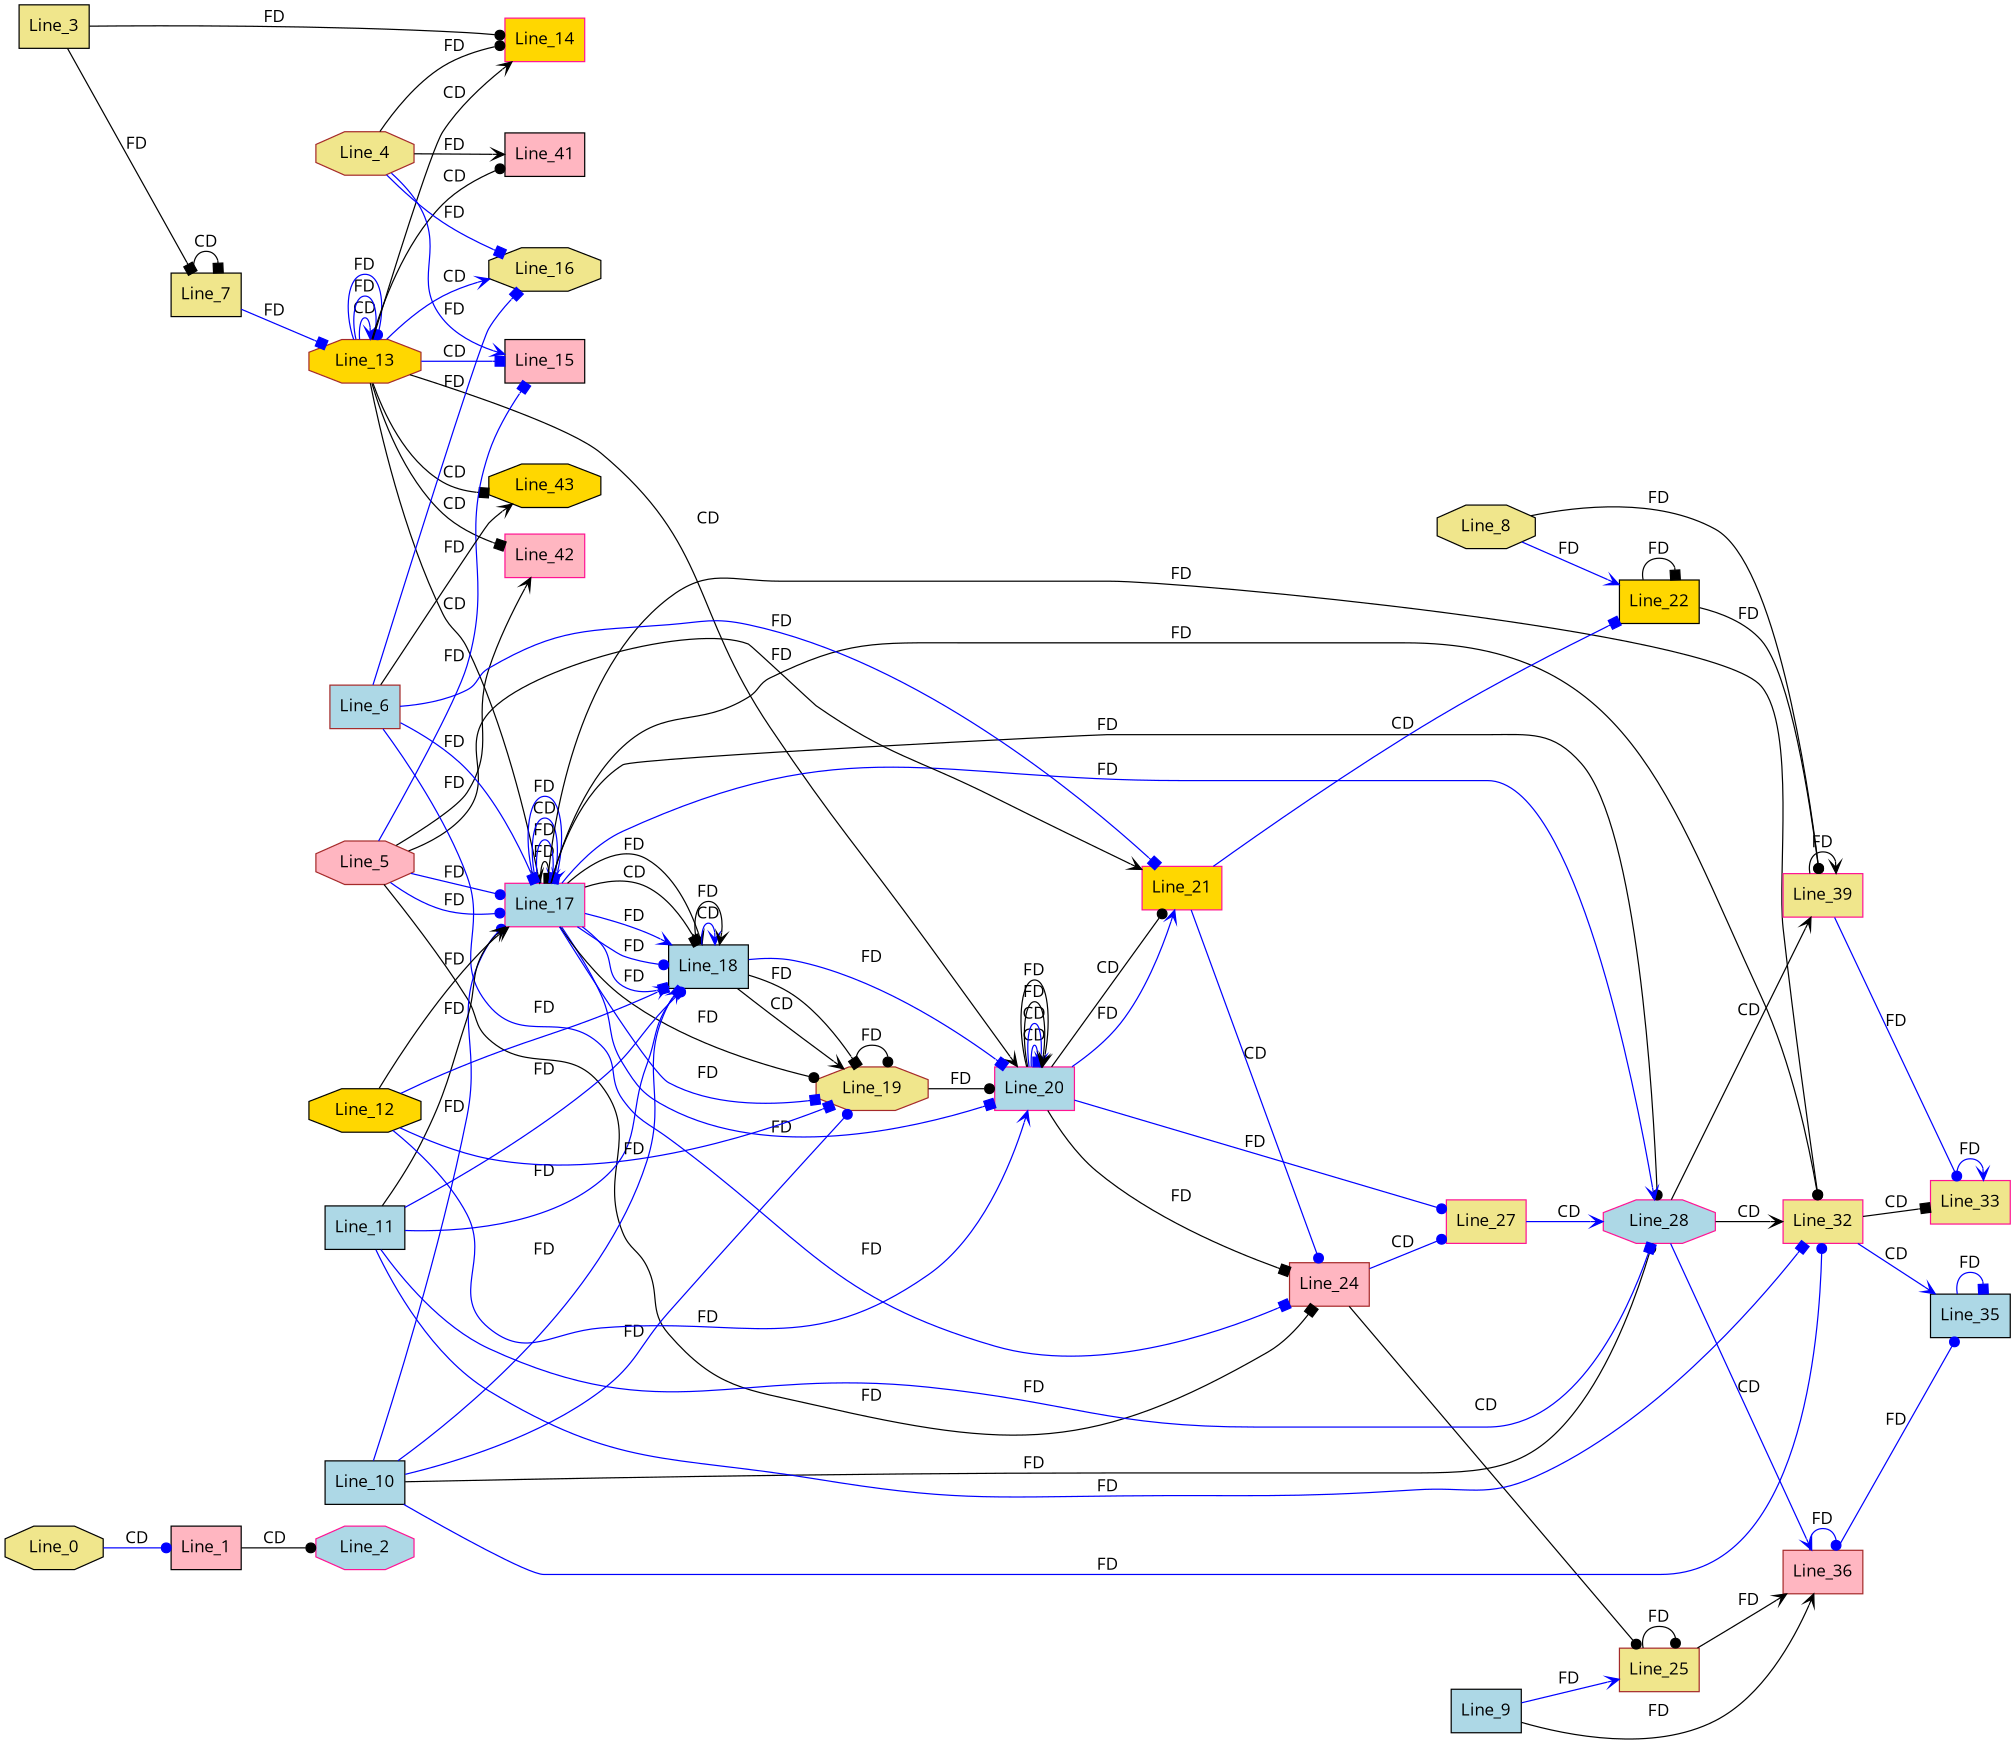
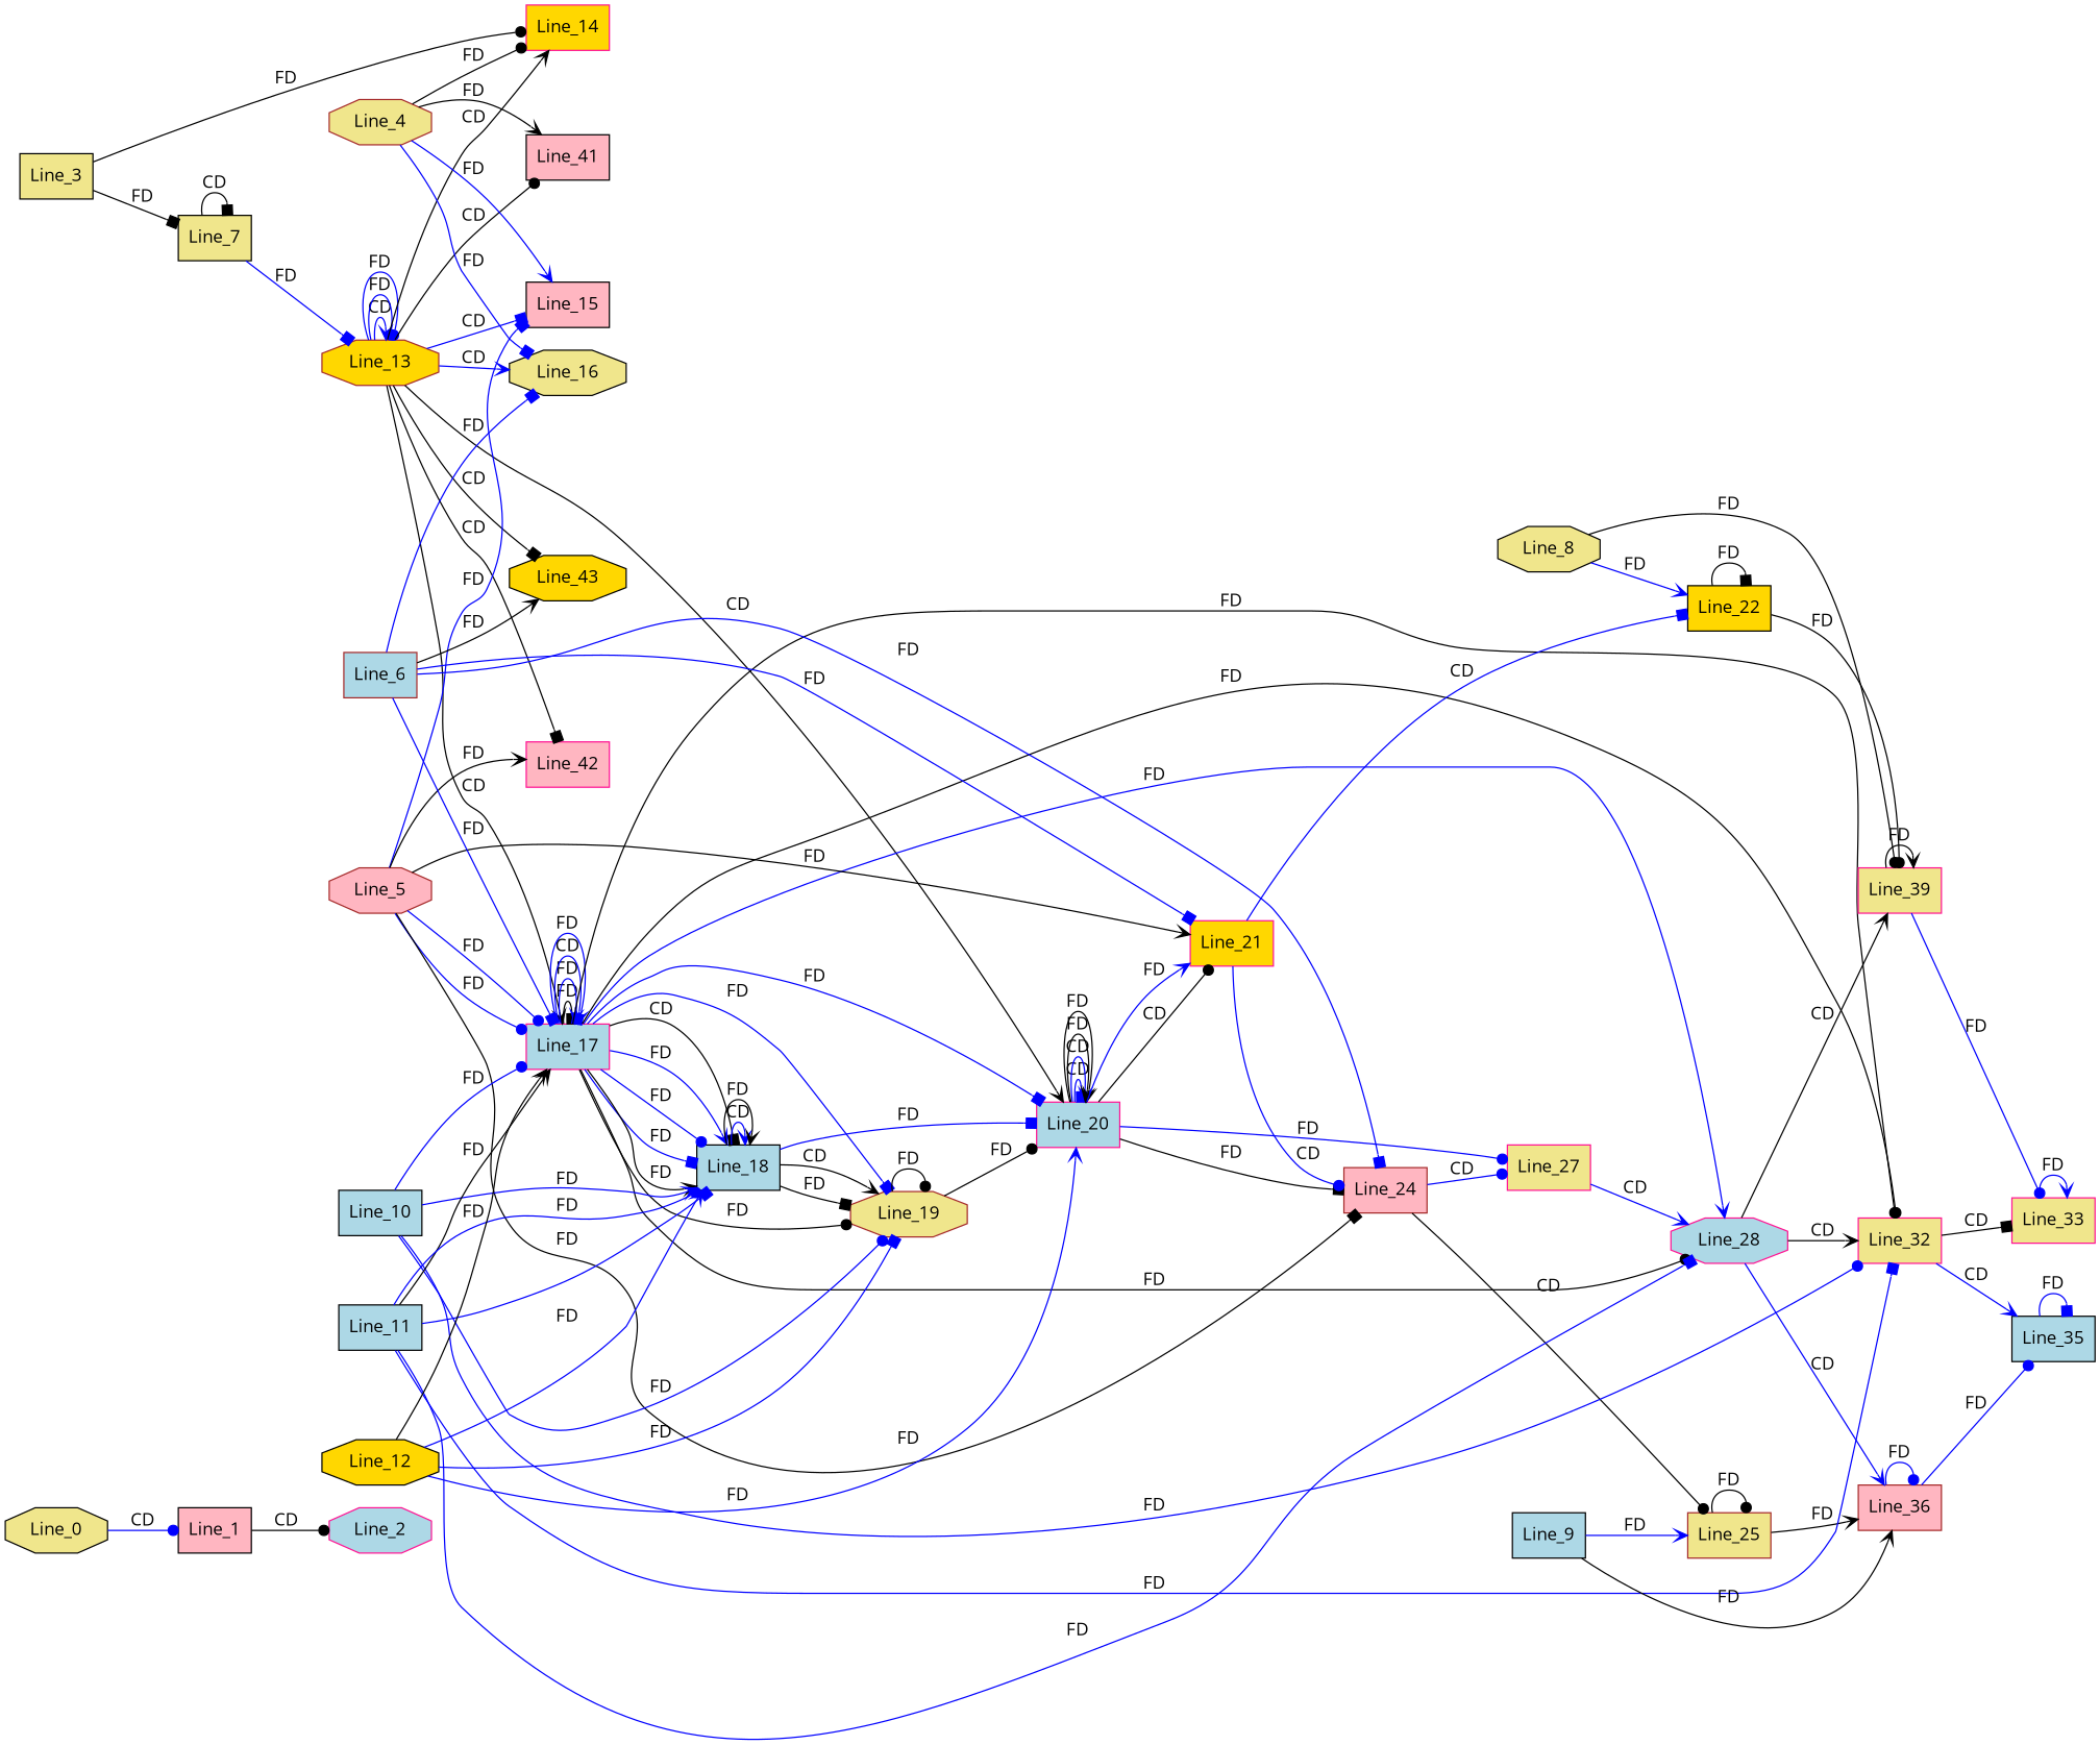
  digraph {
    fontname="Open Sans"
    rankdir=LR
    node [color=black fillcolor=khaki fontname="Open Sans" shape=box style=filled]
    edge [arrowhead=vee color=blue fontname="Open Sans"]
    Line_0 [shape=octagon]
    Line_1 [fillcolor=lightpink]
    Line_2 [color=deeppink fillcolor=lightblue shape=octagon]
    Line_7
    Line_13 [color=brown fillcolor=gold shape=octagon]
    Line_14 [color=deeppink fillcolor=gold]
    Line_15 [fillcolor=lightpink]
    Line_16 [shape=octagon]
    Line_17 [color=deeppink fillcolor=lightblue]
    Line_20 [color=deeppink fillcolor=lightblue]
    Line_41 [fillcolor=lightpink]
    Line_42 [color=deeppink fillcolor=lightpink]
    Line_43 [fillcolor=gold shape=octagon]
    Line_3
    Line_18 [fillcolor=lightblue]
    Line_19 [color=brown shape=octagon]
    Line_28 [color=deeppink fillcolor=lightblue shape=octagon]
    Line_32 [color=deeppink]
    Line_21 [color=deeppink fillcolor=gold]
    Line_24 [color=brown fillcolor=lightpink]
    Line_27 [color=deeppink]
    Line_4 [color=brown shape=octagon]
    Line_5 [color=brown fillcolor=lightpink shape=octagon]
    Line_22 [fillcolor=gold]
    Line_25 [color=brown]
    Line_6 [color=brown fillcolor=lightblue]
    n27 [color=deeppink label=Line_39]
    n28 [color=brown fillcolor=lightpink label=Line_36]
    Line_33 [color=deeppink]
    Line_35 [fillcolor=lightblue]
    Line_10 [fillcolor=lightblue]
    Line_11 [fillcolor=lightblue]
    Line_12 [fillcolor=gold shape=octagon]
    Line_8 [shape=octagon]
    Line_9 [fillcolor=lightblue]
    Line_0 -> Line_1 [arrowhead=dot label=CD]
    Line_1 -> Line_2 [arrowhead=dot color=black label=CD]
    Line_7 -> Line_7 [arrowhead=box color=black label=CD]
    Line_7 -> Line_13 [arrowhead=box label=FD]
    Line_13 -> Line_13 [label=CD]
    Line_13 -> Line_13 [arrowhead=dot label=FD]
    Line_13 -> Line_13 [arrowhead=dot label=FD]
    Line_13 -> Line_14 [color=black label=CD]
    Line_13 -> Line_15 [arrowhead=box label=CD]
    Line_13 -> Line_16 [label=CD]
    Line_13 -> Line_17 [color=black label=CD]
    Line_13 -> Line_20 [color=black label=CD]
    Line_13 -> Line_41 [arrowhead=dot color=black label=CD]
    Line_13 -> Line_42 [arrowhead=box color=black label=CD]
    Line_13 -> Line_43 [arrowhead=box color=black label=CD]
    Line_17 -> Line_17 [arrowhead=box color=black label=FD]
    Line_17 -> Line_17 [label=FD]
    Line_17 -> Line_17 [arrowhead=box label=CD]
    Line_17 -> Line_17 [label=FD]
    Line_17 -> Line_20 [arrowhead=box label=FD]
    Line_17 -> Line_18 [arrowhead=box color=black label=CD]
    Line_17 -> Line_18 [label=FD]
    Line_17 -> Line_18 [arrowhead=dot label=FD]
    Line_17 -> Line_18 [arrowhead=box label=FD]
    Line_17 -> Line_18 [color=black label=FD]
    Line_17 -> Line_19 [arrowhead=dot color=black label=FD]
    Line_17 -> Line_19 [arrowhead=box label=FD]
    Line_17 -> Line_28 [arrowhead=dot color=black label=FD]
    Line_17 -> Line_28 [label=FD]
    Line_17 -> Line_32 [arrowhead=dot color=black label=FD]
    Line_17 -> Line_32 [arrowhead=dot color=black label=FD]
    Line_20 -> Line_20 [arrowhead=box label=CD]
    Line_20 -> Line_20 [label=CD]
    Line_20 -> Line_20 [color=black label=FD]
    Line_20 -> Line_20 [color=black label=FD]
    Line_20 -> Line_21 [arrowhead=dot color=black label=CD]
    Line_20 -> Line_21 [label=FD]
    Line_20 -> Line_24 [arrowhead=box color=black label=FD]
    Line_20 -> Line_27 [arrowhead=dot label=FD]
    Line_3 -> Line_7 [arrowhead=box color=black label=FD]
    Line_3 -> Line_14 [arrowhead=dot color=black label=FD]
    Line_18 -> Line_20 [arrowhead=box label=FD]
    Line_18 -> Line_18 [label=CD]
    Line_18 -> Line_18 [color=black label=FD]
    Line_18 -> Line_19 [color=black label=CD]
    Line_18 -> Line_19 [arrowhead=box color=black label=FD]
    Line_19 -> Line_20 [arrowhead=dot color=black label=FD]
    Line_19 -> Line_19 [arrowhead=dot color=black label=FD]
    Line_28 -> Line_32 [color=black label=CD]
    Line_28 -> n27 [color=black label=CD]
    Line_28 -> n28 [label=CD]
    Line_32 -> Line_33 [arrowhead=box color=black label=CD]
    Line_32 -> Line_35 [label=CD]
    Line_21 -> Line_24 [arrowhead=dot label=CD]
    Line_21 -> Line_22 [arrowhead=box label=CD]
    Line_24 -> Line_27 [arrowhead=dot label=CD]
    Line_24 -> Line_25 [arrowhead=dot color=black label=CD]
    Line_27 -> Line_28 [label=CD]
    Line_4 -> Line_14 [arrowhead=dot color=black label=FD]
    Line_4 -> Line_15 [label=FD]
    Line_4 -> Line_16 [arrowhead=box label=FD]
    Line_4 -> Line_41 [color=black label=FD]
    Line_5 -> Line_15 [arrowhead=box label=FD]
    Line_5 -> Line_17 [arrowhead=dot label=FD]
    Line_5 -> Line_17 [arrowhead=dot label=FD]
    Line_5 -> Line_42 [color=black label=FD]
    Line_5 -> Line_21 [color=black label=FD]
    Line_5 -> Line_24 [arrowhead=box color=black label=FD]
    Line_22 -> Line_22 [arrowhead=box color=black label=FD]
    Line_22 -> n27 [arrowhead=dot color=black label=FD]
    Line_25 -> Line_25 [arrowhead=dot color=black label=FD]
    Line_25 -> n28 [color=black label=FD]
    Line_6 -> Line_16 [arrowhead=box label=FD]
    Line_6 -> Line_17 [arrowhead=box label=FD]
    Line_6 -> Line_43 [color=black label=FD]
    Line_6 -> Line_21 [arrowhead=box label=FD]
    Line_6 -> Line_24 [arrowhead=box label=FD]
    n27 -> n27 [color=black label=FD]
    n27 -> Line_33 [arrowhead=dot label=FD]
    n28 -> n28 [arrowhead=dot label=FD]
    n28 -> Line_35 [arrowhead=dot label=FD]
    Line_33 -> Line_33 [label=FD]
    Line_35 -> Line_35 [arrowhead=box label=FD]
    Line_10 -> Line_17 [arrowhead=dot label=FD]
    Line_10 -> Line_18 [label=FD]
    Line_10 -> Line_19 [arrowhead=dot label=FD]
-   Line_10 -> Line_28 [arrowhead=dot color=black label=FD]
    Line_10 -> Line_32 [arrowhead=dot label=FD]
    Line_11 -> Line_17 [color=black label=FD]
    Line_11 -> Line_18 [arrowhead=dot label=FD]
    Line_11 -> Line_18 [arrowhead=box label=FD]
    Line_11 -> Line_28 [arrowhead=box label=FD]
    Line_11 -> Line_32 [arrowhead=box label=FD]
    Line_12 -> Line_17 [color=black label=FD]
    Line_12 -> Line_20 [label=FD]
    Line_12 -> Line_18 [label=FD]
    Line_12 -> Line_19 [arrowhead=box label=FD]
    Line_8 -> Line_22 [label=FD]
    Line_8 -> n27 [arrowhead=dot color=black label=FD]
    Line_9 -> Line_25 [label=FD]
    Line_9 -> n28 [color=black label=FD]
  }
